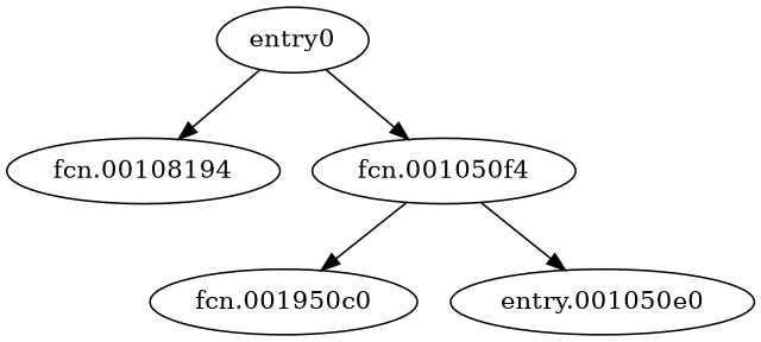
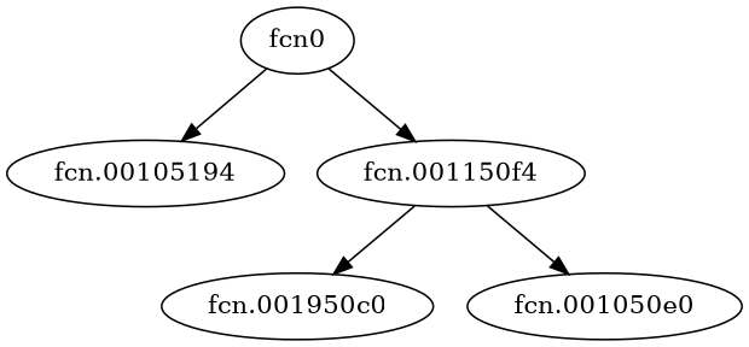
  digraph {
-   n1 [label=entry0]
-   n2 [label="fcn.00108194"]
-   n3 [label="fcn.001050f4"]
+   n1 [label=fcn0]
+   n2 [label="fcn.00105194"]
+   n3 [label="fcn.001150f4"]
    n4 [label="fcn.001950c0"]
-   n5 [label="entry.001050e0"]
+   n5 [label="fcn.001050e0"]
    n1 -> n2
    n1 -> n3
    n3 -> n4
    n3 -> n5
  }
